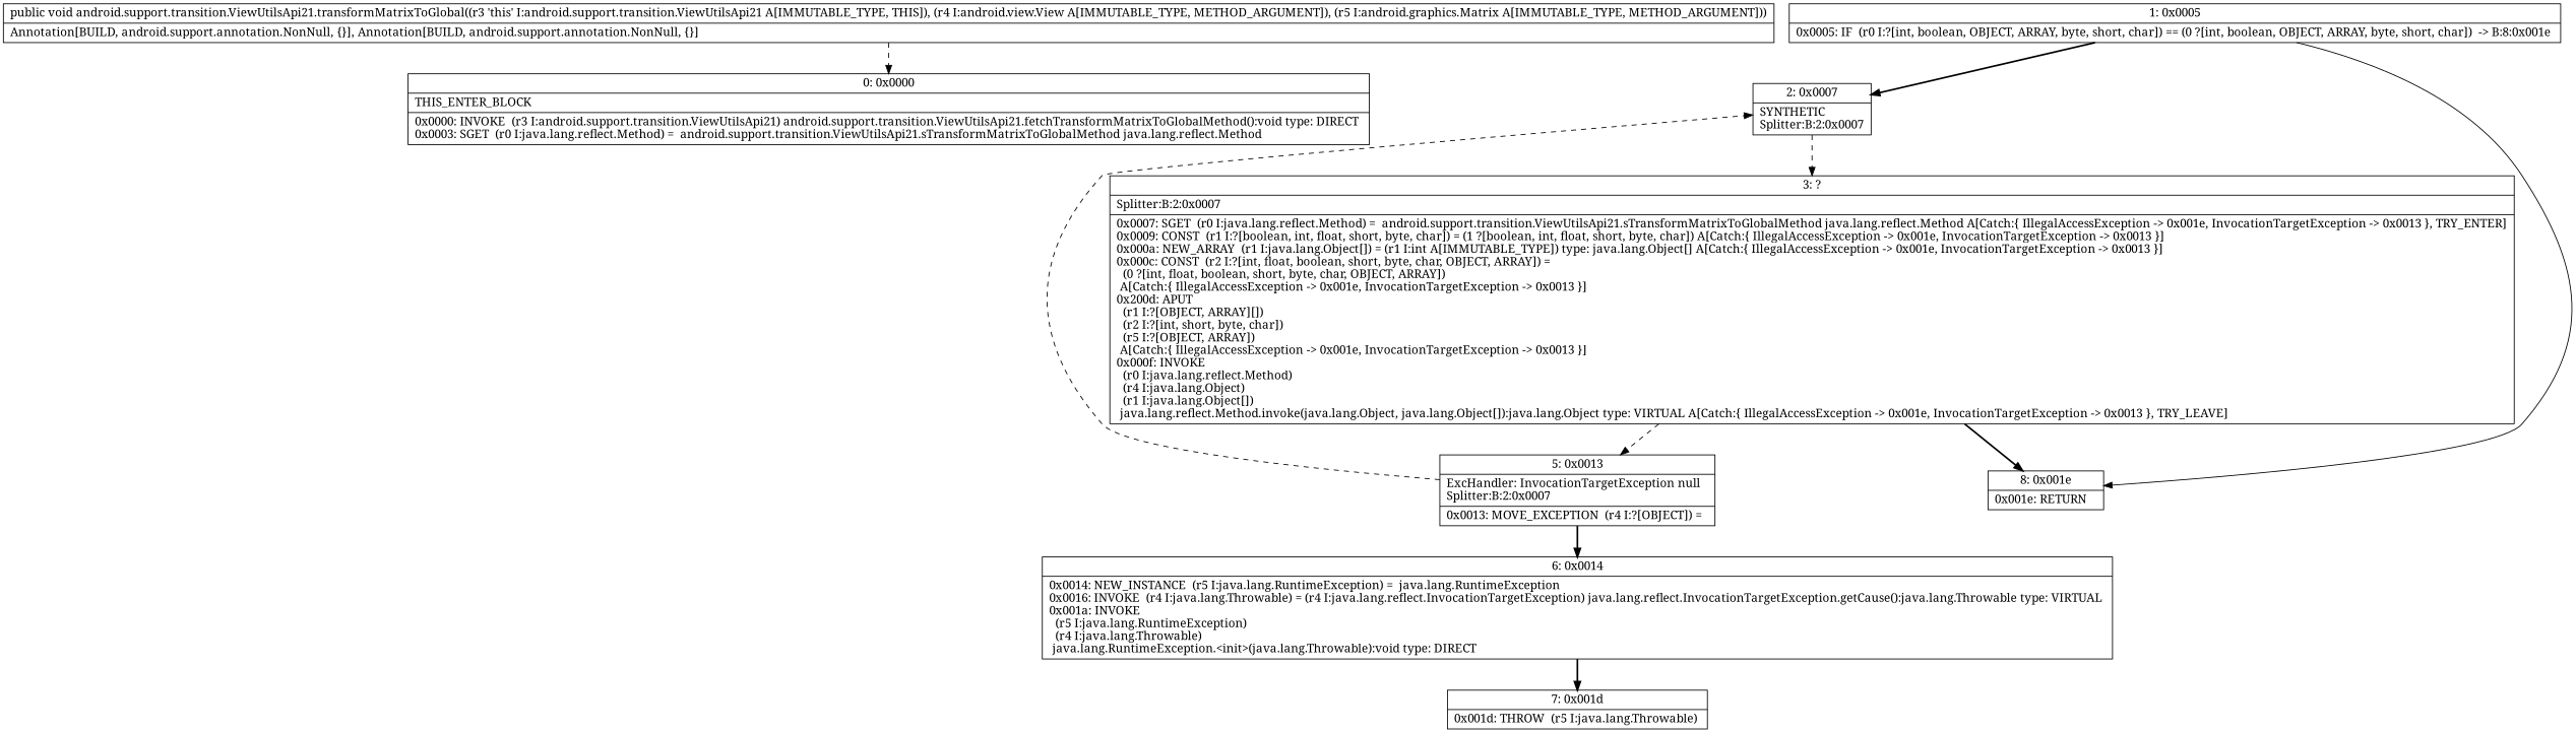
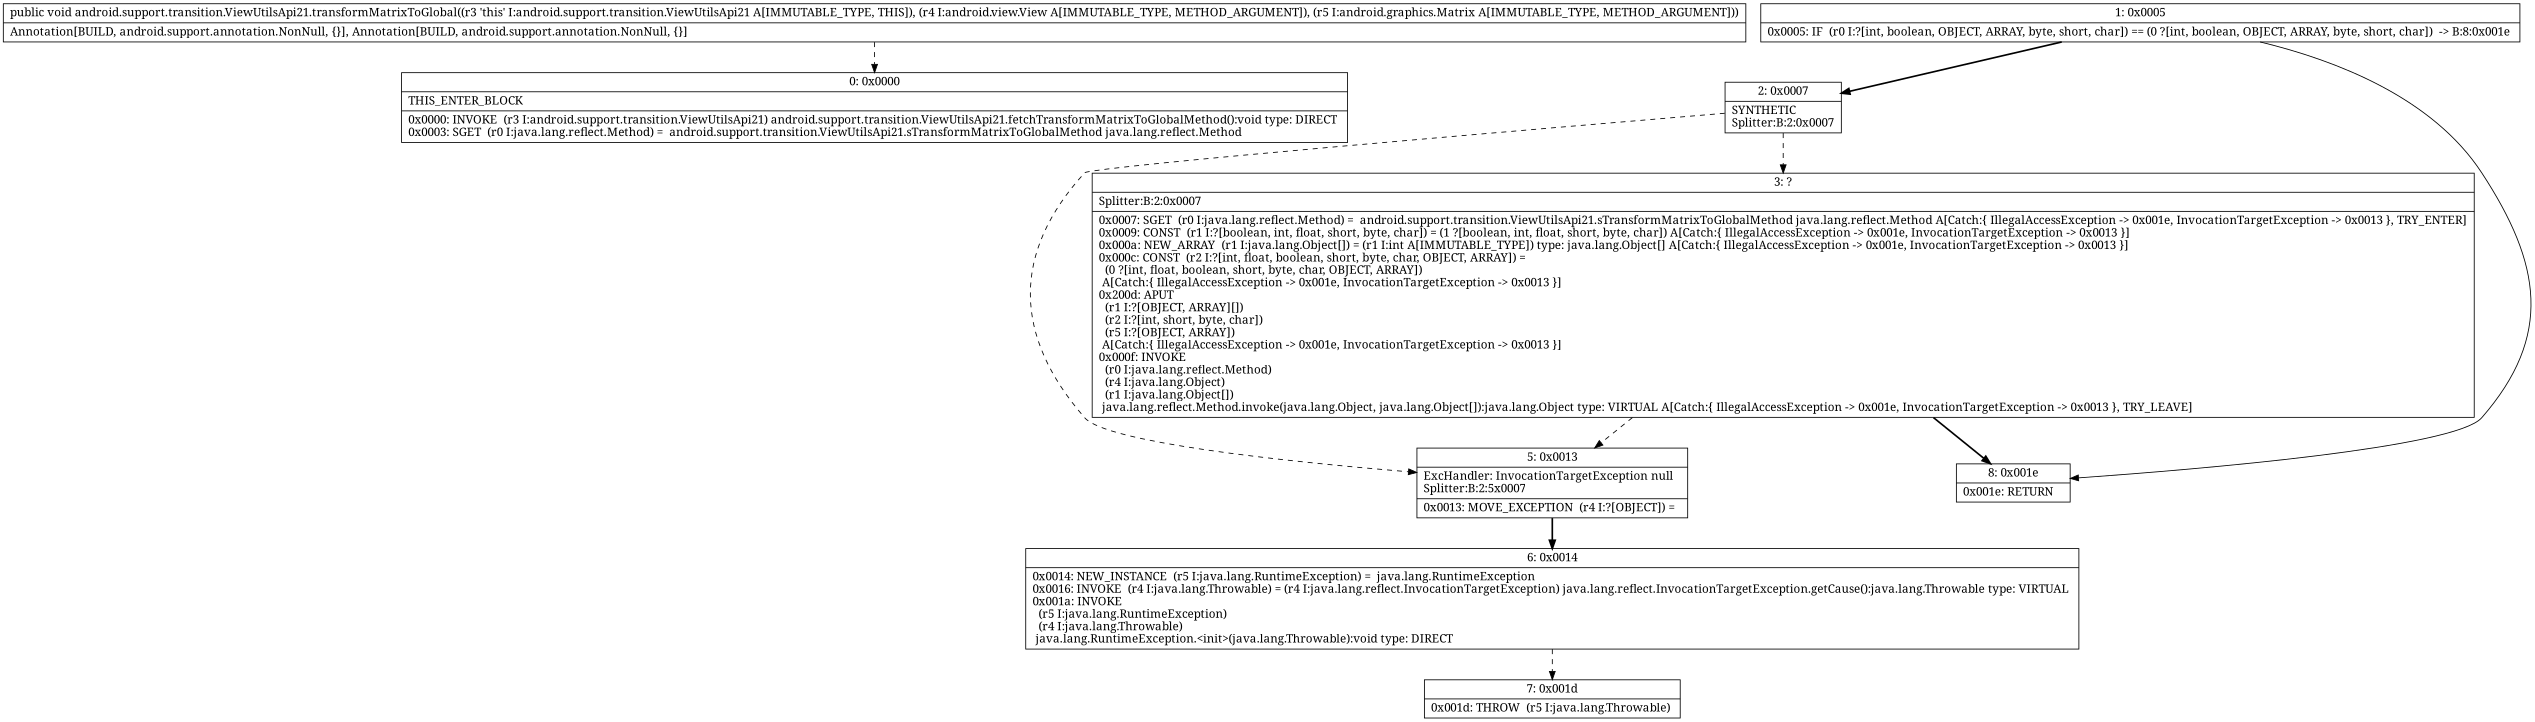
  digraph {
    fontname="Noto Serif"
    node [fontname="Noto Serif" shape=record]
    edge [fontname="Noto Serif" style=bold]
    n1 [label="{0\:\ 0x0000|THIS_ENTER_BLOCK\l|0x0000: INVOKE  (r3 I:android.support.transition.ViewUtilsApi21) android.support.transition.ViewUtilsApi21.fetchTransformMatrixToGlobalMethod():void type: DIRECT \l0x0003: SGET  (r0 I:java.lang.reflect.Method) =  android.support.transition.ViewUtilsApi21.sTransformMatrixToGlobalMethod java.lang.reflect.Method \l}"]
    n2 [label="{1\:\ 0x0005|0x0005: IF  (r0 I:?[int, boolean, OBJECT, ARRAY, byte, short, char]) == (0 ?[int, boolean, OBJECT, ARRAY, byte, short, char])  \-\> B:8:0x001e \l}"]
    n3 [label="{2\:\ 0x0007|SYNTHETIC\lSplitter:B:2:0x0007\l}"]
    n4 [label="{8\:\ 0x001e|0x001e: RETURN   \l}"]
    n5 [label="{3\:\ ?|Splitter:B:2:0x0007\l|0x0007: SGET  (r0 I:java.lang.reflect.Method) =  android.support.transition.ViewUtilsApi21.sTransformMatrixToGlobalMethod java.lang.reflect.Method A[Catch:\{ IllegalAccessException \-\> 0x001e, InvocationTargetException \-\> 0x0013 \}, TRY_ENTER]\l0x0009: CONST  (r1 I:?[boolean, int, float, short, byte, char]) = (1 ?[boolean, int, float, short, byte, char]) A[Catch:\{ IllegalAccessException \-\> 0x001e, InvocationTargetException \-\> 0x0013 \}]\l0x000a: NEW_ARRAY  (r1 I:java.lang.Object[]) = (r1 I:int A[IMMUTABLE_TYPE]) type: java.lang.Object[] A[Catch:\{ IllegalAccessException \-\> 0x001e, InvocationTargetException \-\> 0x0013 \}]\l0x000c: CONST  (r2 I:?[int, float, boolean, short, byte, char, OBJECT, ARRAY]) = \l  (0 ?[int, float, boolean, short, byte, char, OBJECT, ARRAY])\l A[Catch:\{ IllegalAccessException \-\> 0x001e, InvocationTargetException \-\> 0x0013 \}]\l0x200d: APUT  \l  (r1 I:?[OBJECT, ARRAY][])\l  (r2 I:?[int, short, byte, char])\l  (r5 I:?[OBJECT, ARRAY])\l A[Catch:\{ IllegalAccessException \-\> 0x001e, InvocationTargetException \-\> 0x0013 \}]\l0x000f: INVOKE  \l  (r0 I:java.lang.reflect.Method)\l  (r4 I:java.lang.Object)\l  (r1 I:java.lang.Object[])\l java.lang.reflect.Method.invoke(java.lang.Object, java.lang.Object[]):java.lang.Object type: VIRTUAL A[Catch:\{ IllegalAccessException \-\> 0x001e, InvocationTargetException \-\> 0x0013 \}, TRY_LEAVE]\l}"]
-   n6 [label="{5\:\ 0x0013|ExcHandler: InvocationTargetException null\lSplitter:B:2:0x0007\l|0x0013: MOVE_EXCEPTION  (r4 I:?[OBJECT]) =  \l}"]
+   n6 [label="{5\:\ 0x0013|ExcHandler: InvocationTargetException null\lSplitter:B:2:5x0007\l|0x0013: MOVE_EXCEPTION  (r4 I:?[OBJECT]) =  \l}"]
    n7 [label="{6\:\ 0x0014|0x0014: NEW_INSTANCE  (r5 I:java.lang.RuntimeException) =  java.lang.RuntimeException \l0x0016: INVOKE  (r4 I:java.lang.Throwable) = (r4 I:java.lang.reflect.InvocationTargetException) java.lang.reflect.InvocationTargetException.getCause():java.lang.Throwable type: VIRTUAL \l0x001a: INVOKE  \l  (r5 I:java.lang.RuntimeException)\l  (r4 I:java.lang.Throwable)\l java.lang.RuntimeException.\<init\>(java.lang.Throwable):void type: DIRECT \l}"]
    n8 [label="{7\:\ 0x001d|0x001d: THROW  (r5 I:java.lang.Throwable) \l}"]
    n9 [label="{public void android.support.transition.ViewUtilsApi21.transformMatrixToGlobal((r3 'this' I:android.support.transition.ViewUtilsApi21 A[IMMUTABLE_TYPE, THIS]), (r4 I:android.view.View A[IMMUTABLE_TYPE, METHOD_ARGUMENT]), (r5 I:android.graphics.Matrix A[IMMUTABLE_TYPE, METHOD_ARGUMENT]))  | Annotation[BUILD, android.support.annotation.NonNull, \{\}], Annotation[BUILD, android.support.annotation.NonNull, \{\}]\l}"]
    n2 -> n3
    n2 -> n4 [style=solid]
    n3 -> n5 [style=dashed]
-   n6 -> n3 [style=dashed]
+   n3 -> n6 [style=dashed]
    n5 -> n4
    n5 -> n6 [style=dashed]
    n6 -> n7
-   n7 -> n8
+   n7 -> n8 [style=dashed]
    n9 -> n1 [style=dashed]
  }
